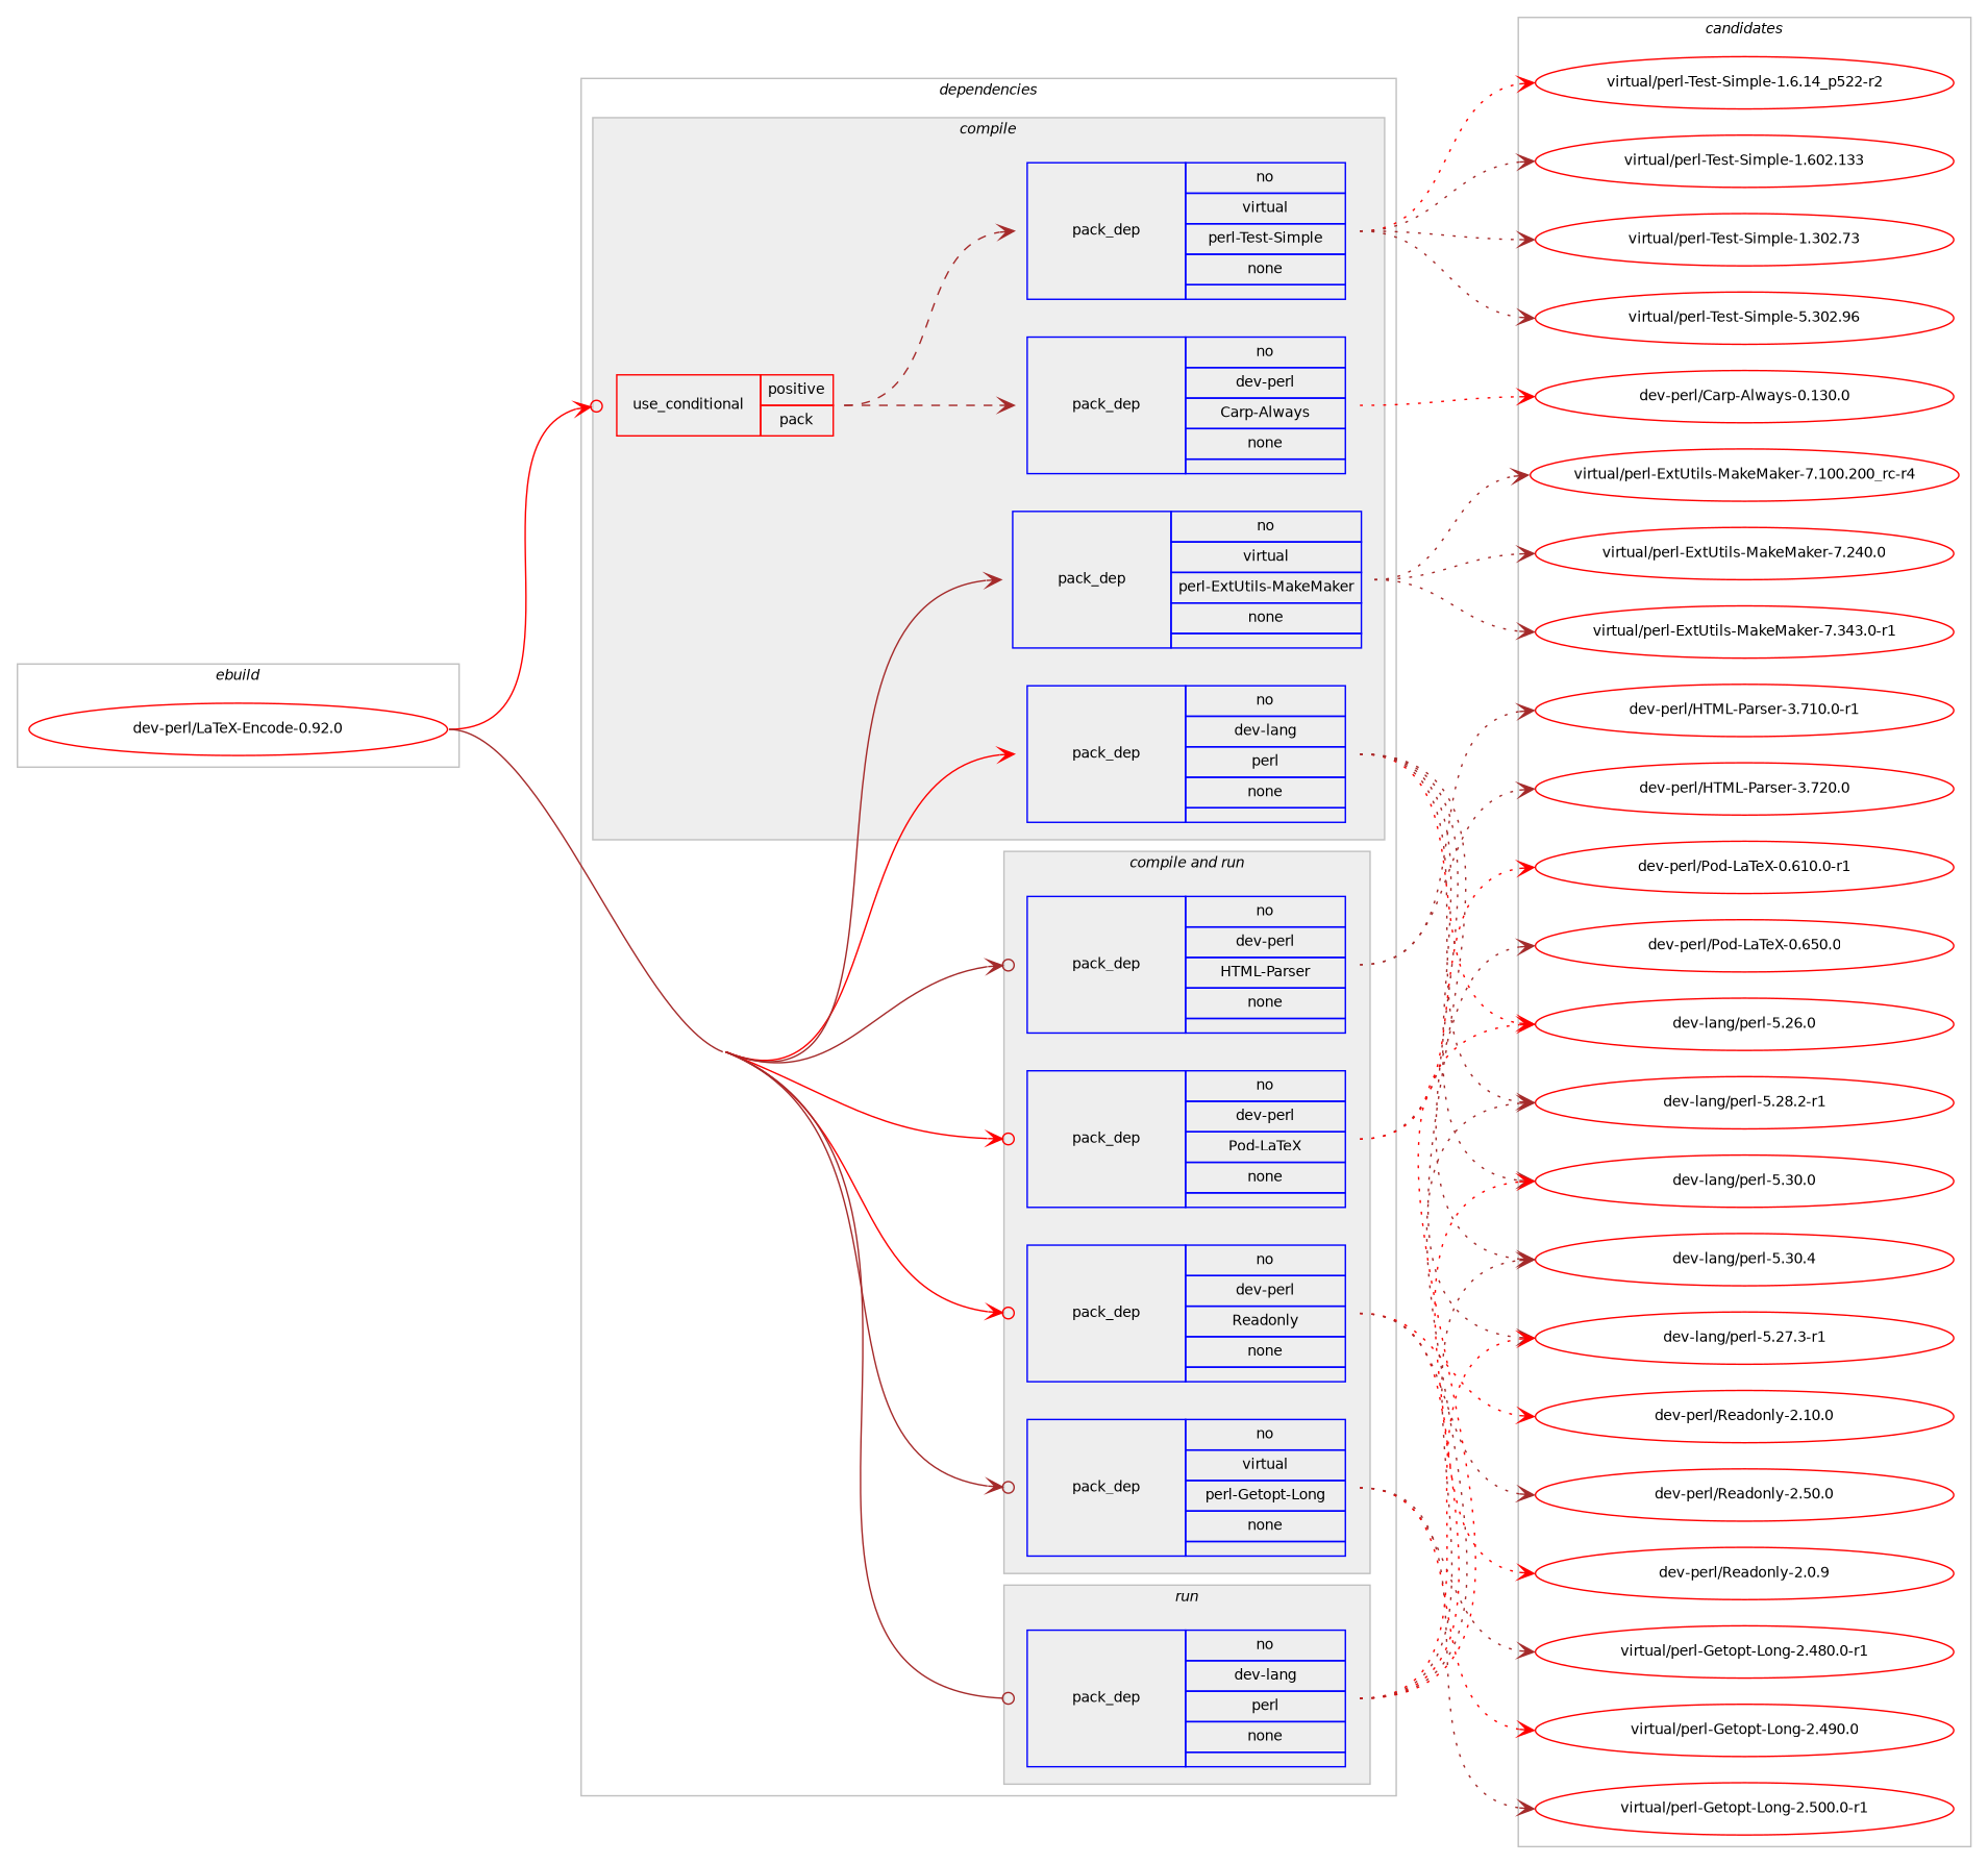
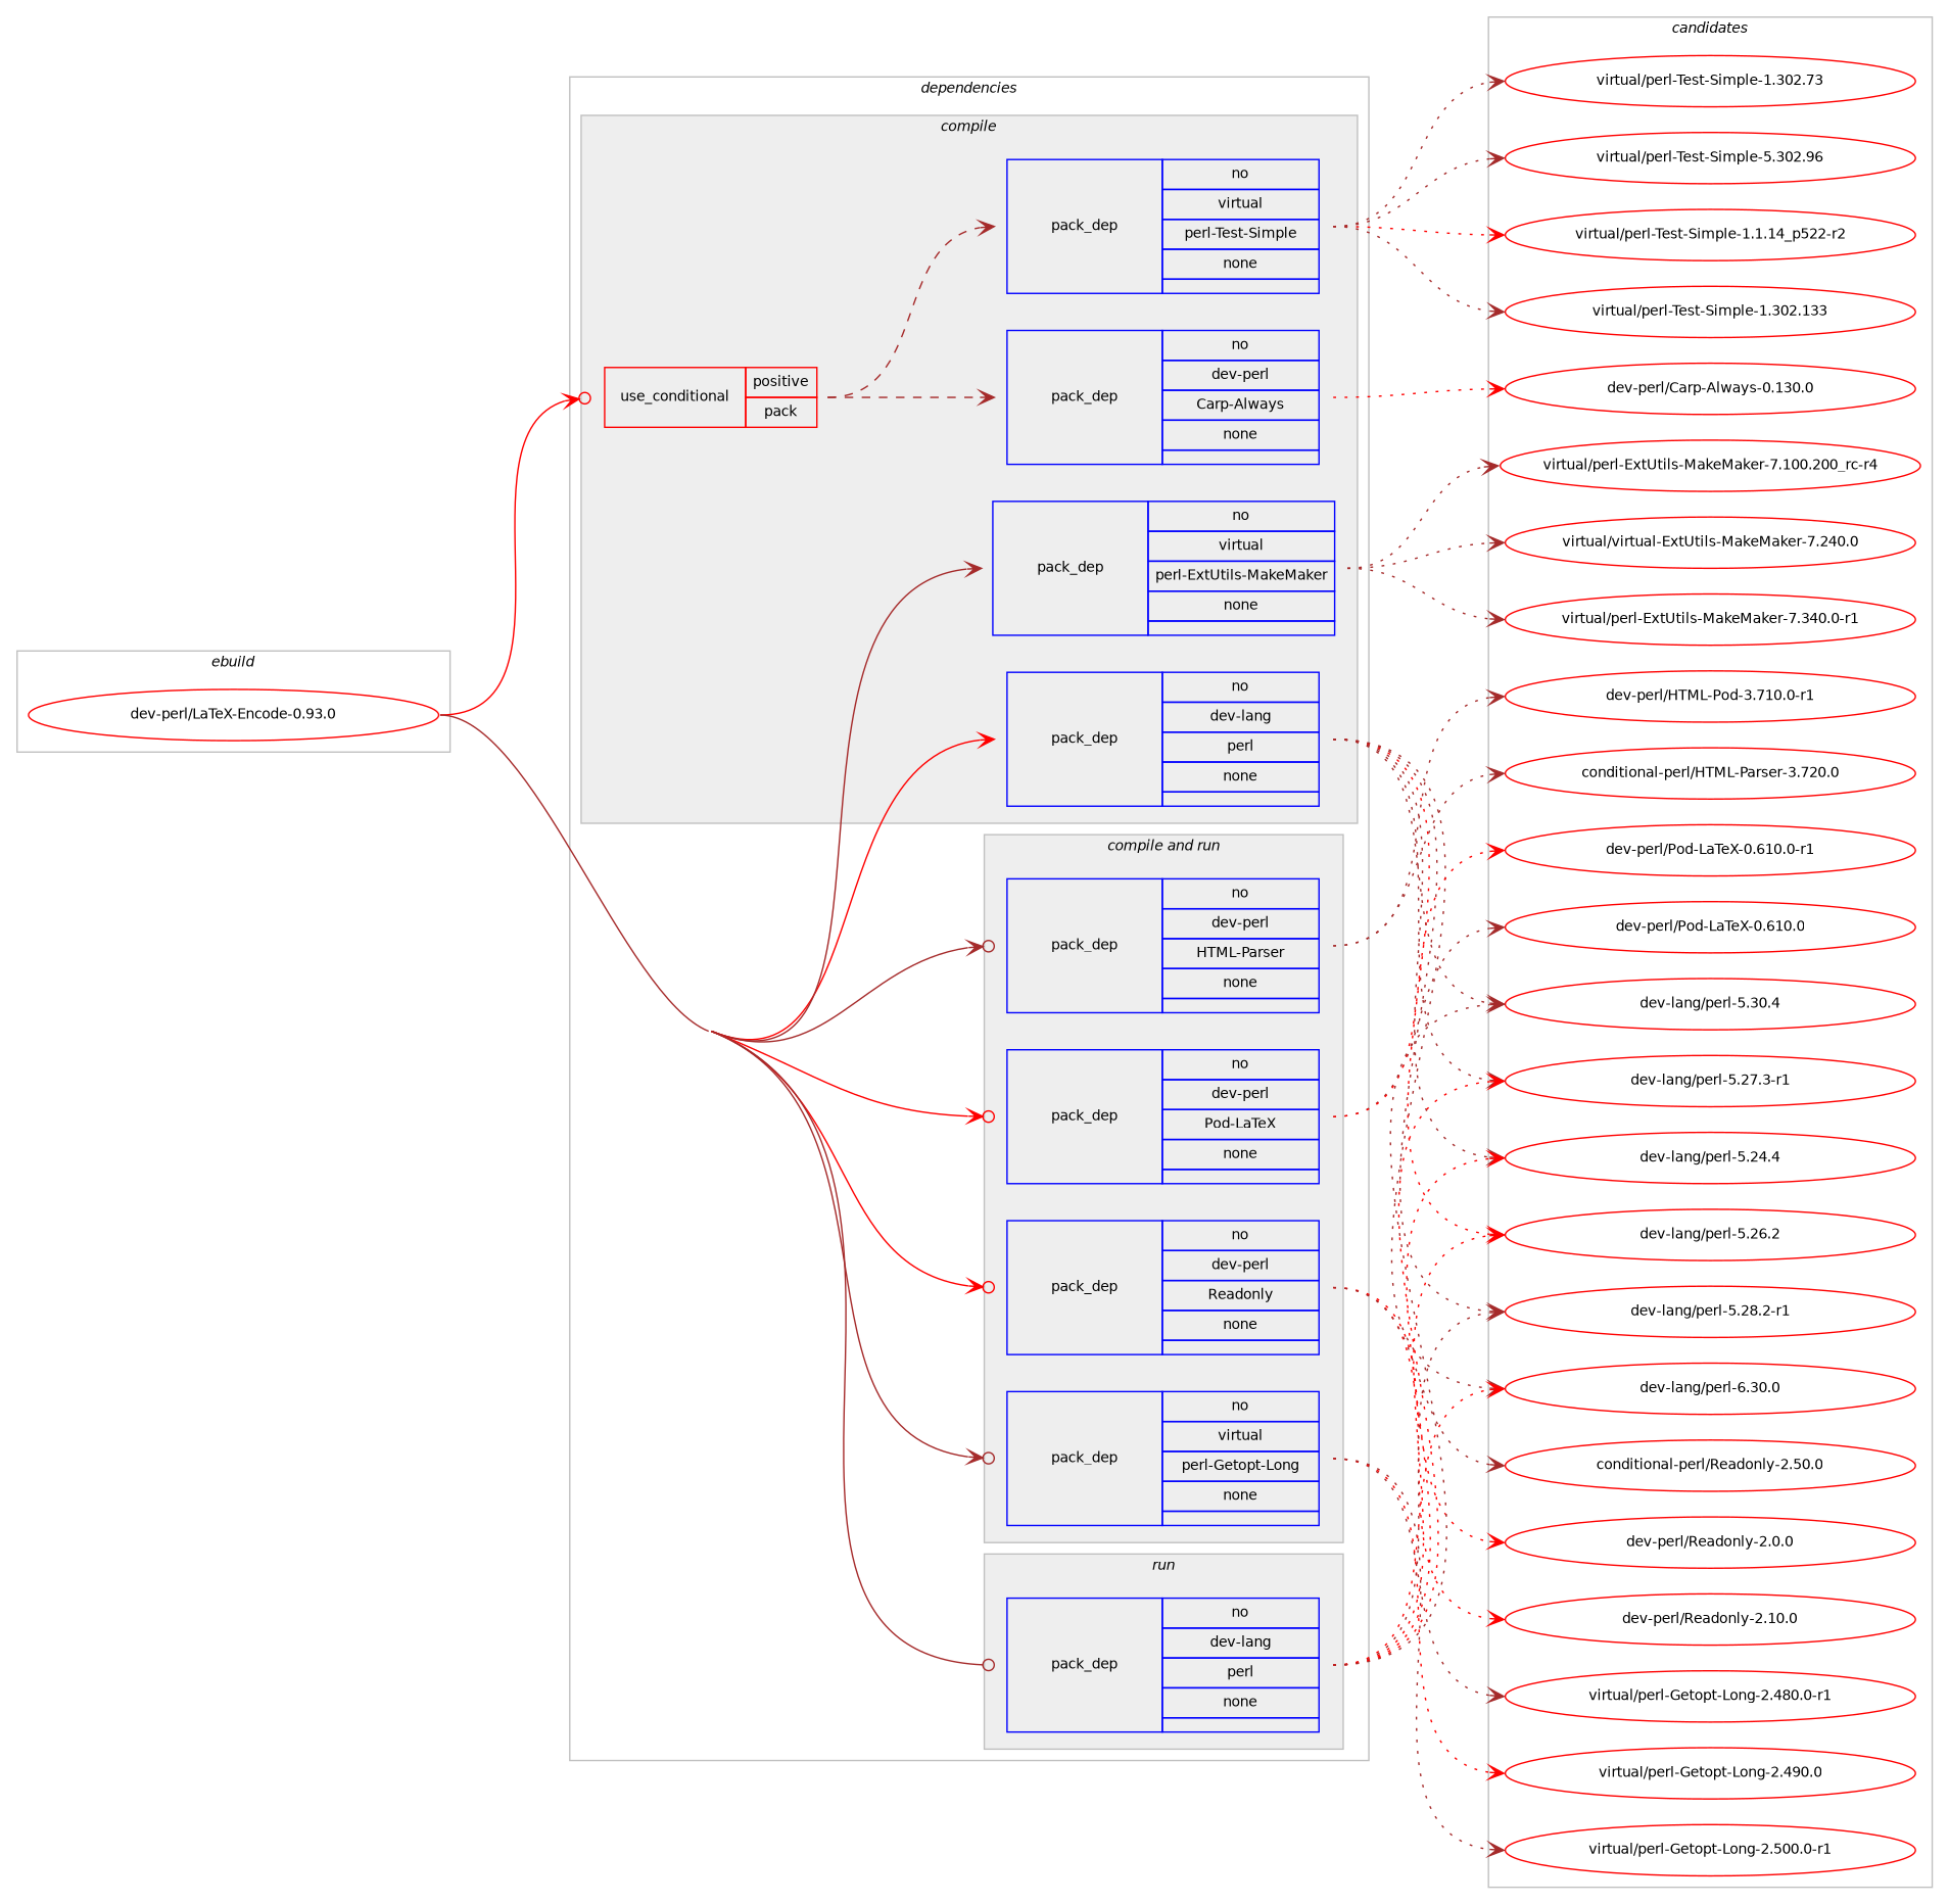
  digraph {
    compound=true
    concentrate=true
    fontname=Helvetica
    fontsize=10
    newrank=true
    rankdir=LR
    ranksep=1.5
    node [color=red fontname=Helvetica fontsize=10]
    edge [arrowhead=vee color=brown headport=w style=dotted tailport=e weight=100]
-   n1 [label="dev-perl/LaTeX-Encode-0.92.0" width=4]
+   n1 [label="dev-perl/LaTeX-Encode-0.93.0" width=4]
    n2 [color=blue label=<<TABLE BORDER="0" CELLBORDER="1" CELLSPACING="0" CELLPADDING="4" WIDTH="220"><TR><TD ROWSPAN="6" CELLPADDING="30">pack_dep</TD></TR><TR><TD WIDTH="110">no</TD></TR><TR><TD>virtual</TD></TR><TR><TD>perl-Test-Simple</TD></TR><TR><TD>none</TD></TR><TR><TD></TD></TR></TABLE>> shape=none]
    n3 [color=blue label=<<TABLE BORDER="0" CELLBORDER="1" CELLSPACING="0" CELLPADDING="4" WIDTH="220"><TR><TD ROWSPAN="6" CELLPADDING="30">pack_dep</TD></TR><TR><TD WIDTH="110">no</TD></TR><TR><TD>dev-perl</TD></TR><TR><TD>Carp-Always</TD></TR><TR><TD>none</TD></TR><TR><TD></TD></TR></TABLE>> shape=none]
    n4 [label=<<TABLE BORDER="0" CELLBORDER="1" CELLSPACING="0" CELLPADDING="4"><TR><TD ROWSPAN="3" CELLPADDING="10">use_conditional</TD></TR><TR><TD>positive</TD></TR><TR><TD>pack</TD></TR></TABLE>> shape=none]
    n5 [color=blue label=<<TABLE BORDER="0" CELLBORDER="1" CELLSPACING="0" CELLPADDING="4" WIDTH="220"><TR><TD ROWSPAN="6" CELLPADDING="30">pack_dep</TD></TR><TR><TD WIDTH="110">no</TD></TR><TR><TD>dev-lang</TD></TR><TR><TD>perl</TD></TR><TR><TD>none</TD></TR><TR><TD></TD></TR></TABLE>> shape=none]
    n6 [color=blue label=<<TABLE BORDER="0" CELLBORDER="1" CELLSPACING="0" CELLPADDING="4" WIDTH="220"><TR><TD ROWSPAN="6" CELLPADDING="30">pack_dep</TD></TR><TR><TD WIDTH="110">no</TD></TR><TR><TD>virtual</TD></TR><TR><TD>perl-ExtUtils-MakeMaker</TD></TR><TR><TD>none</TD></TR><TR><TD></TD></TR></TABLE>> shape=none]
    n7 [color=blue label=<<TABLE BORDER="0" CELLBORDER="1" CELLSPACING="0" CELLPADDING="4" WIDTH="220"><TR><TD ROWSPAN="6" CELLPADDING="30">pack_dep</TD></TR><TR><TD WIDTH="110">no</TD></TR><TR><TD>dev-perl</TD></TR><TR><TD>HTML-Parser</TD></TR><TR><TD>none</TD></TR><TR><TD></TD></TR></TABLE>> shape=none]
    n8 [color=blue label=<<TABLE BORDER="0" CELLBORDER="1" CELLSPACING="0" CELLPADDING="4" WIDTH="220"><TR><TD ROWSPAN="6" CELLPADDING="30">pack_dep</TD></TR><TR><TD WIDTH="110">no</TD></TR><TR><TD>dev-perl</TD></TR><TR><TD>Pod-LaTeX</TD></TR><TR><TD>none</TD></TR><TR><TD></TD></TR></TABLE>> shape=none]
    n9 [color=blue label=<<TABLE BORDER="0" CELLBORDER="1" CELLSPACING="0" CELLPADDING="4" WIDTH="220"><TR><TD ROWSPAN="6" CELLPADDING="30">pack_dep</TD></TR><TR><TD WIDTH="110">no</TD></TR><TR><TD>dev-perl</TD></TR><TR><TD>Readonly</TD></TR><TR><TD>none</TD></TR><TR><TD></TD></TR></TABLE>> shape=none]
    n10 [color=blue label=<<TABLE BORDER="0" CELLBORDER="1" CELLSPACING="0" CELLPADDING="4" WIDTH="220"><TR><TD ROWSPAN="6" CELLPADDING="30">pack_dep</TD></TR><TR><TD WIDTH="110">no</TD></TR><TR><TD>virtual</TD></TR><TR><TD>perl-Getopt-Long</TD></TR><TR><TD>none</TD></TR><TR><TD></TD></TR></TABLE>> shape=none]
    n11 [color=blue label=<<TABLE BORDER="0" CELLBORDER="1" CELLSPACING="0" CELLPADDING="4" WIDTH="220"><TR><TD ROWSPAN="6" CELLPADDING="30">pack_dep</TD></TR><TR><TD WIDTH="110">no</TD></TR><TR><TD>dev-lang</TD></TR><TR><TD>perl</TD></TR><TR><TD>none</TD></TR><TR><TD></TD></TR></TABLE>> shape=none]
-   n12 [label="virtual/perl-Test-Simple-1.6.14_p522-r2" width=4]
-   n13 [label="virtual/perl-Test-Simple-1.602.133" width=4]
+   n12 [label="virtual/perl-Test-Simple-1.1.14_p522-r2" width=4]
+   n13 [label="virtual/perl-Test-Simple-1.302.133" width=4]
    n14 [label="virtual/perl-Test-Simple-1.302.73" width=4]
    n15 [label="virtual/perl-Test-Simple-5.302.96" width=4]
    n16 [label="dev-perl/Carp-Always-0.130.0" width=4]
    n17 [label="dev-lang/perl-5.27.3-r1" width=4]
-   n19 [label="dev-lang/perl-5.26.0" width=4]
+   n18 [label="dev-lang/perl-5.24.4" width=4]
+   n19 [label="dev-lang/perl-5.26.2" width=4]
    n20 [label="dev-lang/perl-5.28.2-r1" width=4]
-   n21 [label="dev-lang/perl-5.30.0" width=4]
+   n21 [label="dev-lang/perl-6.30.0" width=4]
    n22 [label="dev-lang/perl-5.30.4" width=4]
    n23 [label="virtual/perl-ExtUtils-MakeMaker-7.100.200_rc-r4" width=4]
-   n24 [label="virtual/perl-ExtUtils-MakeMaker-7.240.0" width=4]
-   n25 [label="virtual/perl-ExtUtils-MakeMaker-7.343.0-r1" width=4]
-   n26 [label="dev-perl/HTML-Parser-3.710.0-r1" width=4]
-   n27 [label="dev-perl/HTML-Parser-3.720.0" width=4]
-   n28 [label="dev-perl/Pod-LaTeX-0.650.0" width=4]
+   n24 [label="virtual/virtual-ExtUtils-MakeMaker-7.240.0" width=4]
+   n25 [label="virtual/perl-ExtUtils-MakeMaker-7.340.0-r1" width=4]
+   n26 [label="dev-perl/HTML-Pod-3.710.0-r1" width=4]
+   n27 [label="conditional-perl/HTML-Parser-3.720.0" width=4]
+   n28 [label="dev-perl/Pod-LaTeX-0.610.0" width=4]
    n29 [label="dev-perl/Pod-LaTeX-0.610.0-r1" width=4]
-   n30 [label="dev-perl/Readonly-2.0.9" width=4]
+   n30 [label="dev-perl/Readonly-2.0.0" width=4]
    n31 [label="dev-perl/Readonly-2.10.0" width=4]
-   n32 [label="dev-perl/Readonly-2.50.0" width=4]
+   n32 [label="conditional-perl/Readonly-2.50.0" width=4]
    n33 [label="virtual/perl-Getopt-Long-2.480.0-r1" width=4]
    n34 [label="virtual/perl-Getopt-Long-2.490.0" width=4]
    n35 [label="virtual/perl-Getopt-Long-2.500.0-r1" width=4]
    subgraph cluster_1 {
      color=gray
      label=<<i>ebuild</i>>
      rank=same
      n1
    }
    subgraph cluster_2 {
      color=gray
      label=<<i>dependencies</i>>
      subgraph cluster_3 {
        color=gray
        fillcolor="#eeeeee"
        label=<<i>compile</i>>
        style=filled
        subgraph sub_4 {
          color=gray
          fillcolor="#eeeeee"
          label=<<i>compile</i>>
          style=filled
          n4
          subgraph sub_5 {
            color=gray
            fillcolor="#eeeeee"
            label=<<i>compile</i>>
            style=filled
            n2
          }
          subgraph sub_6 {
            color=gray
            fillcolor="#eeeeee"
            label=<<i>compile</i>>
            style=filled
            n3
          }
        }
        subgraph sub_7 {
          color=gray
          fillcolor="#eeeeee"
          label=<<i>compile</i>>
          style=filled
          n5
        }
        subgraph sub_8 {
          color=gray
          fillcolor="#eeeeee"
          label=<<i>compile</i>>
          style=filled
          n6
        }
      }
      subgraph cluster_9 {
        color=gray
        fillcolor="#eeeeee"
        label=<<i>compile and run</i>>
        style=filled
        subgraph sub_10 {
          color=gray
          fillcolor="#eeeeee"
          label=<<i>compile and run</i>>
          style=filled
          n7
        }
        subgraph sub_11 {
          color=gray
          fillcolor="#eeeeee"
          label=<<i>compile and run</i>>
          style=filled
          n8
        }
        subgraph sub_12 {
          color=gray
          fillcolor="#eeeeee"
          label=<<i>compile and run</i>>
          style=filled
          n9
        }
        subgraph sub_13 {
          color=gray
          fillcolor="#eeeeee"
          label=<<i>compile and run</i>>
          style=filled
          n10
        }
      }
      subgraph cluster_14 {
        color=gray
        fillcolor="#eeeeee"
        label=<<i>run</i>>
        style=filled
        subgraph sub_15 {
          color=gray
          fillcolor="#eeeeee"
          label=<<i>run</i>>
          style=filled
          n11
        }
      }
    }
    subgraph cluster_16 {
      color=gray
      label=<<i>candidates</i>>
      rank=same
      subgraph sub_17 {
        color=black
        label=<<i>candidates</i>>
        nodesep=1
        rank=same
        n12
        n13
        n14
        n15
      }
      subgraph sub_18 {
        color=black
        label=<<i>candidates</i>>
        nodesep=1
        rank=same
        n16
      }
      subgraph sub_19 {
        color=black
        label=<<i>candidates</i>>
        nodesep=1
        rank=same
        n17
+       n18
        n19
        n20
        n21
        n22
      }
      subgraph sub_20 {
        color=black
        label=<<i>candidates</i>>
        nodesep=1
        rank=same
        n23
        n24
        n25
      }
      subgraph sub_21 {
        color=black
        label=<<i>candidates</i>>
        nodesep=1
        rank=same
        n26
        n27
      }
      subgraph sub_22 {
        color=black
        label=<<i>candidates</i>>
        nodesep=1
        rank=same
        n28
        n29
      }
      subgraph sub_23 {
        color=black
        label=<<i>candidates</i>>
        nodesep=1
        rank=same
        n30
        n31
        n32
      }
      subgraph sub_24 {
        color=black
        label=<<i>candidates</i>>
        nodesep=1
        rank=same
        n33
        n34
        n35
      }
      subgraph sub_25 {
        color=black
        label=<<i>candidates</i>>
        nodesep=1
        rank=same
        n17
+       n18
        n19
        n20
        n21
        n22
      }
    }
    n1 -> n4 [arrowhead=odotvee color=red style=solid weight=20]
    n1 -> n5 [color=red style=solid weight=20]
    n1 -> n6 [style=solid weight=20]
    n1 -> n7 [arrowhead=odotvee style=solid weight=20]
    n1 -> n8 [arrowhead=odotvee color=red style=solid weight=20]
    n1 -> n9 [arrowhead=odotvee color=red style=solid weight=20]
    n1 -> n10 [arrowhead=odotvee style=solid weight=20]
    n1 -> n11 [arrowhead=odot style=solid weight=20]
    n2 -> n12 [color=red]
    n2 -> n13
    n2 -> n14
    n2 -> n15
    n3 -> n16 [color=red]
    n4 -> n2 [style=dashed weight=20]
    n4 -> n3 [style=dashed weight=20]
    n5 -> n17
+   n5 -> n18
    n5 -> n19 [color=red]
    n5 -> n20
    n5 -> n21
    n5 -> n22
    n6 -> n23
    n6 -> n24
    n6 -> n25
    n7 -> n26
    n7 -> n27
    n8 -> n28
    n8 -> n29 [color=red]
    n9 -> n30 [color=red]
    n9 -> n31 [color=red]
    n9 -> n32
    n10 -> n33
    n10 -> n34 [color=red]
    n10 -> n35
    n11 -> n17 [color=red]
+   n11 -> n18 [color=red]
    n11 -> n19 [color=red]
    n11 -> n20
    n11 -> n21 [color=red]
    n11 -> n22
  }
